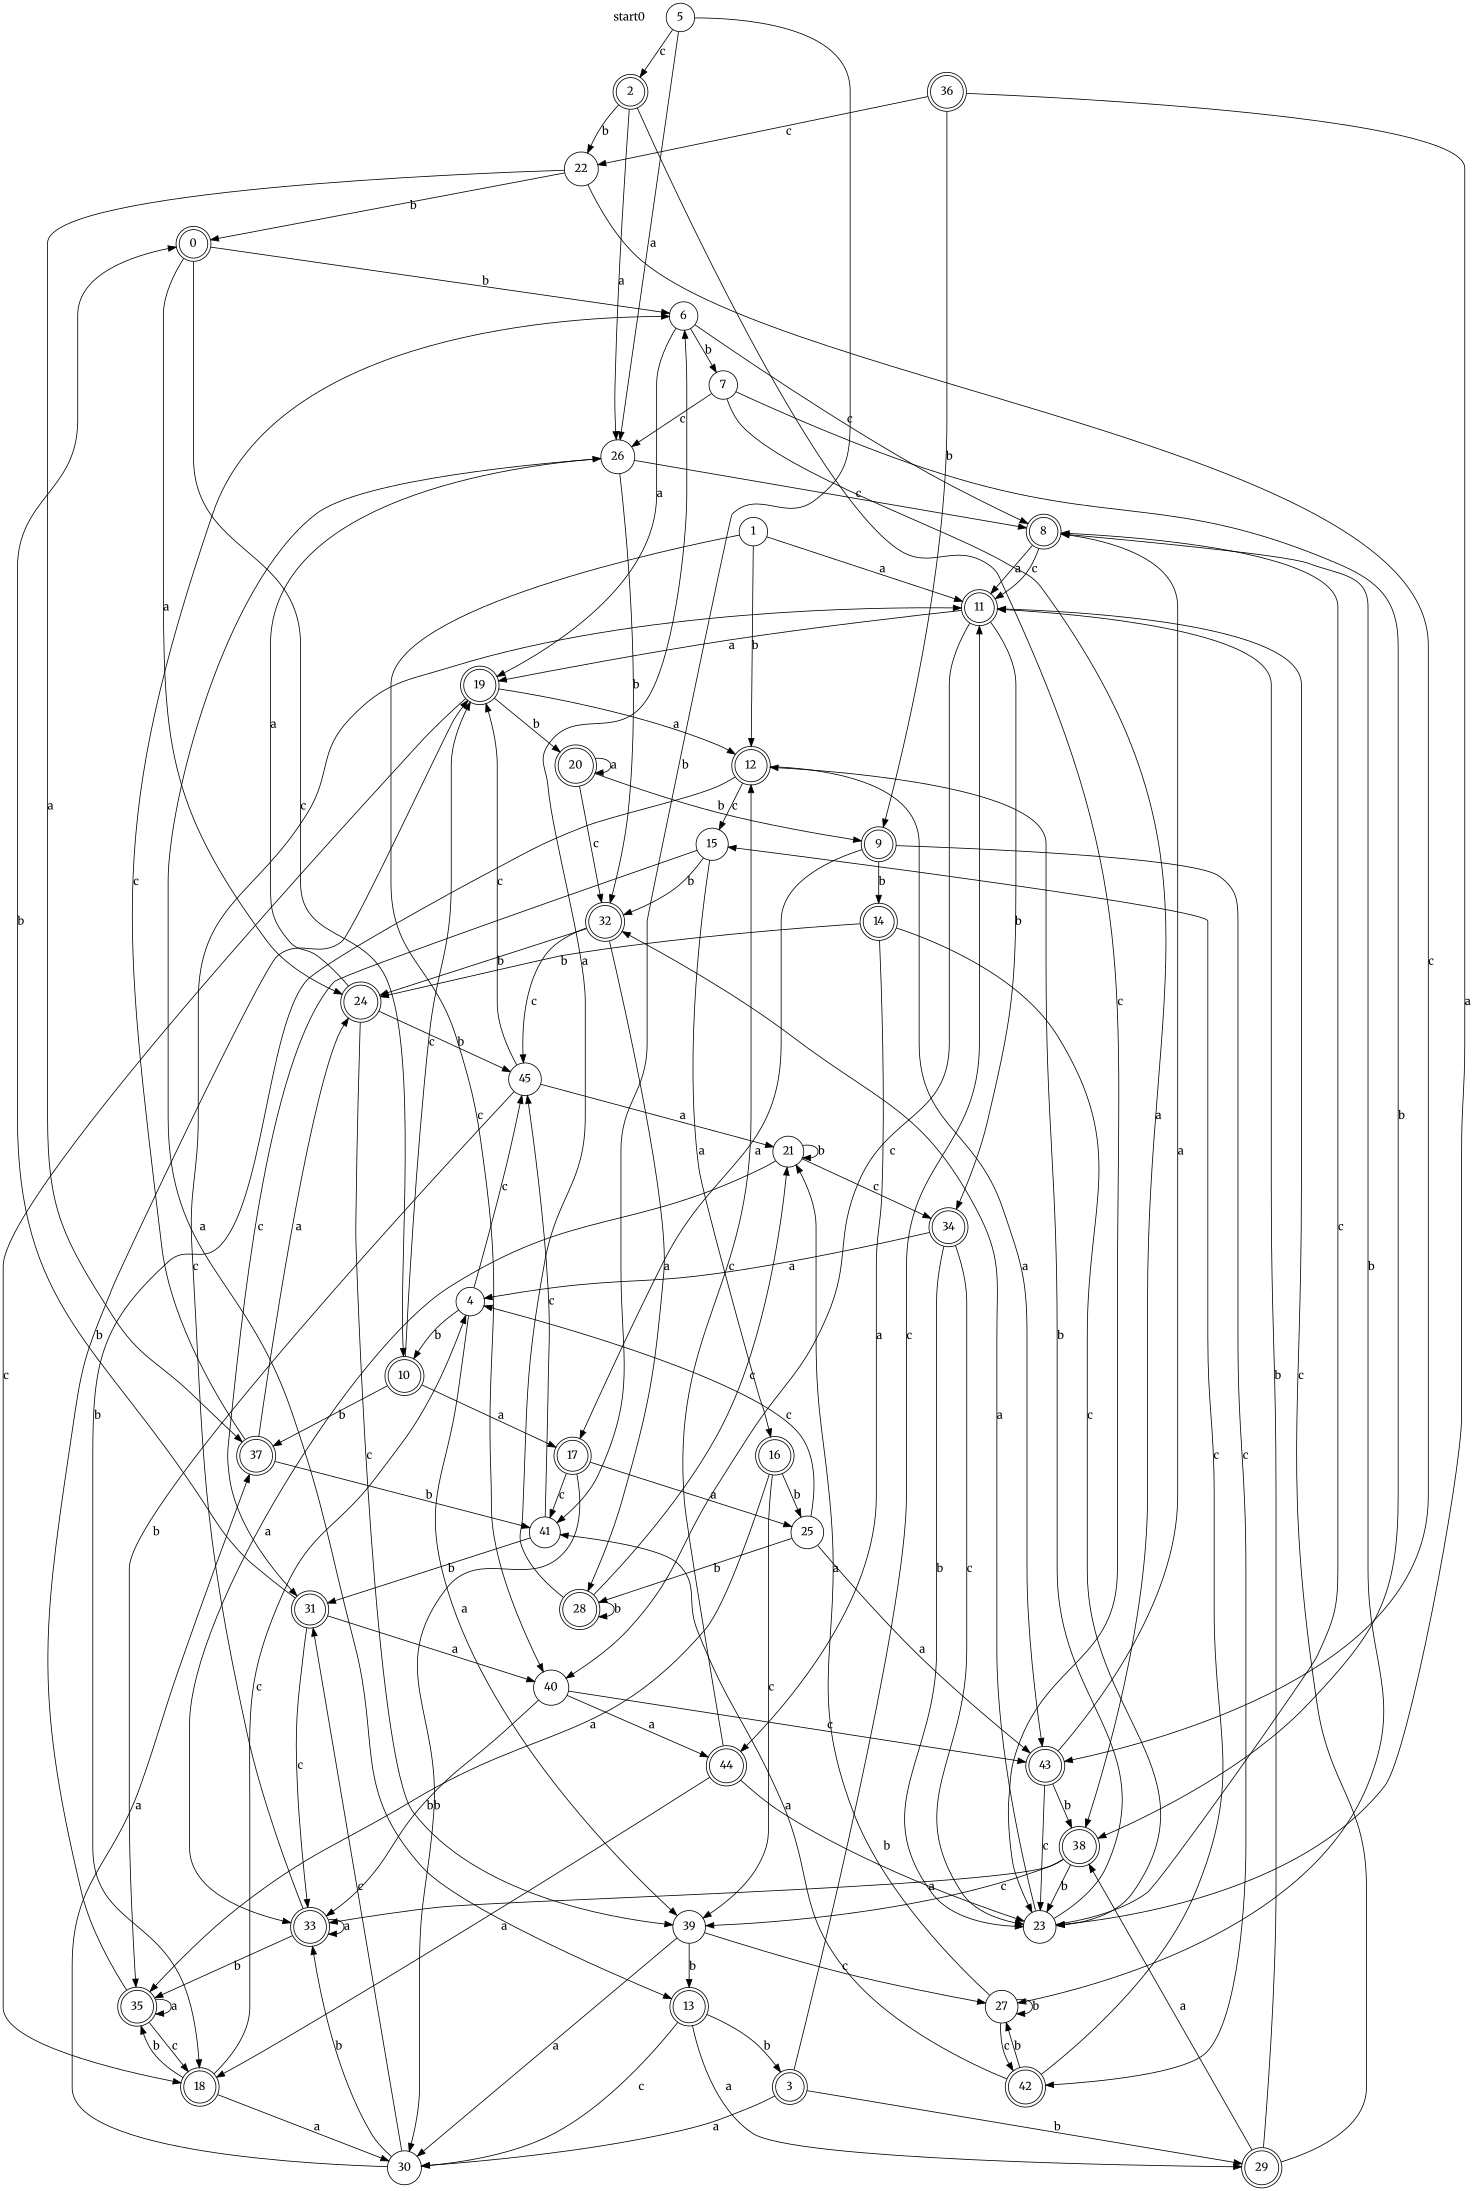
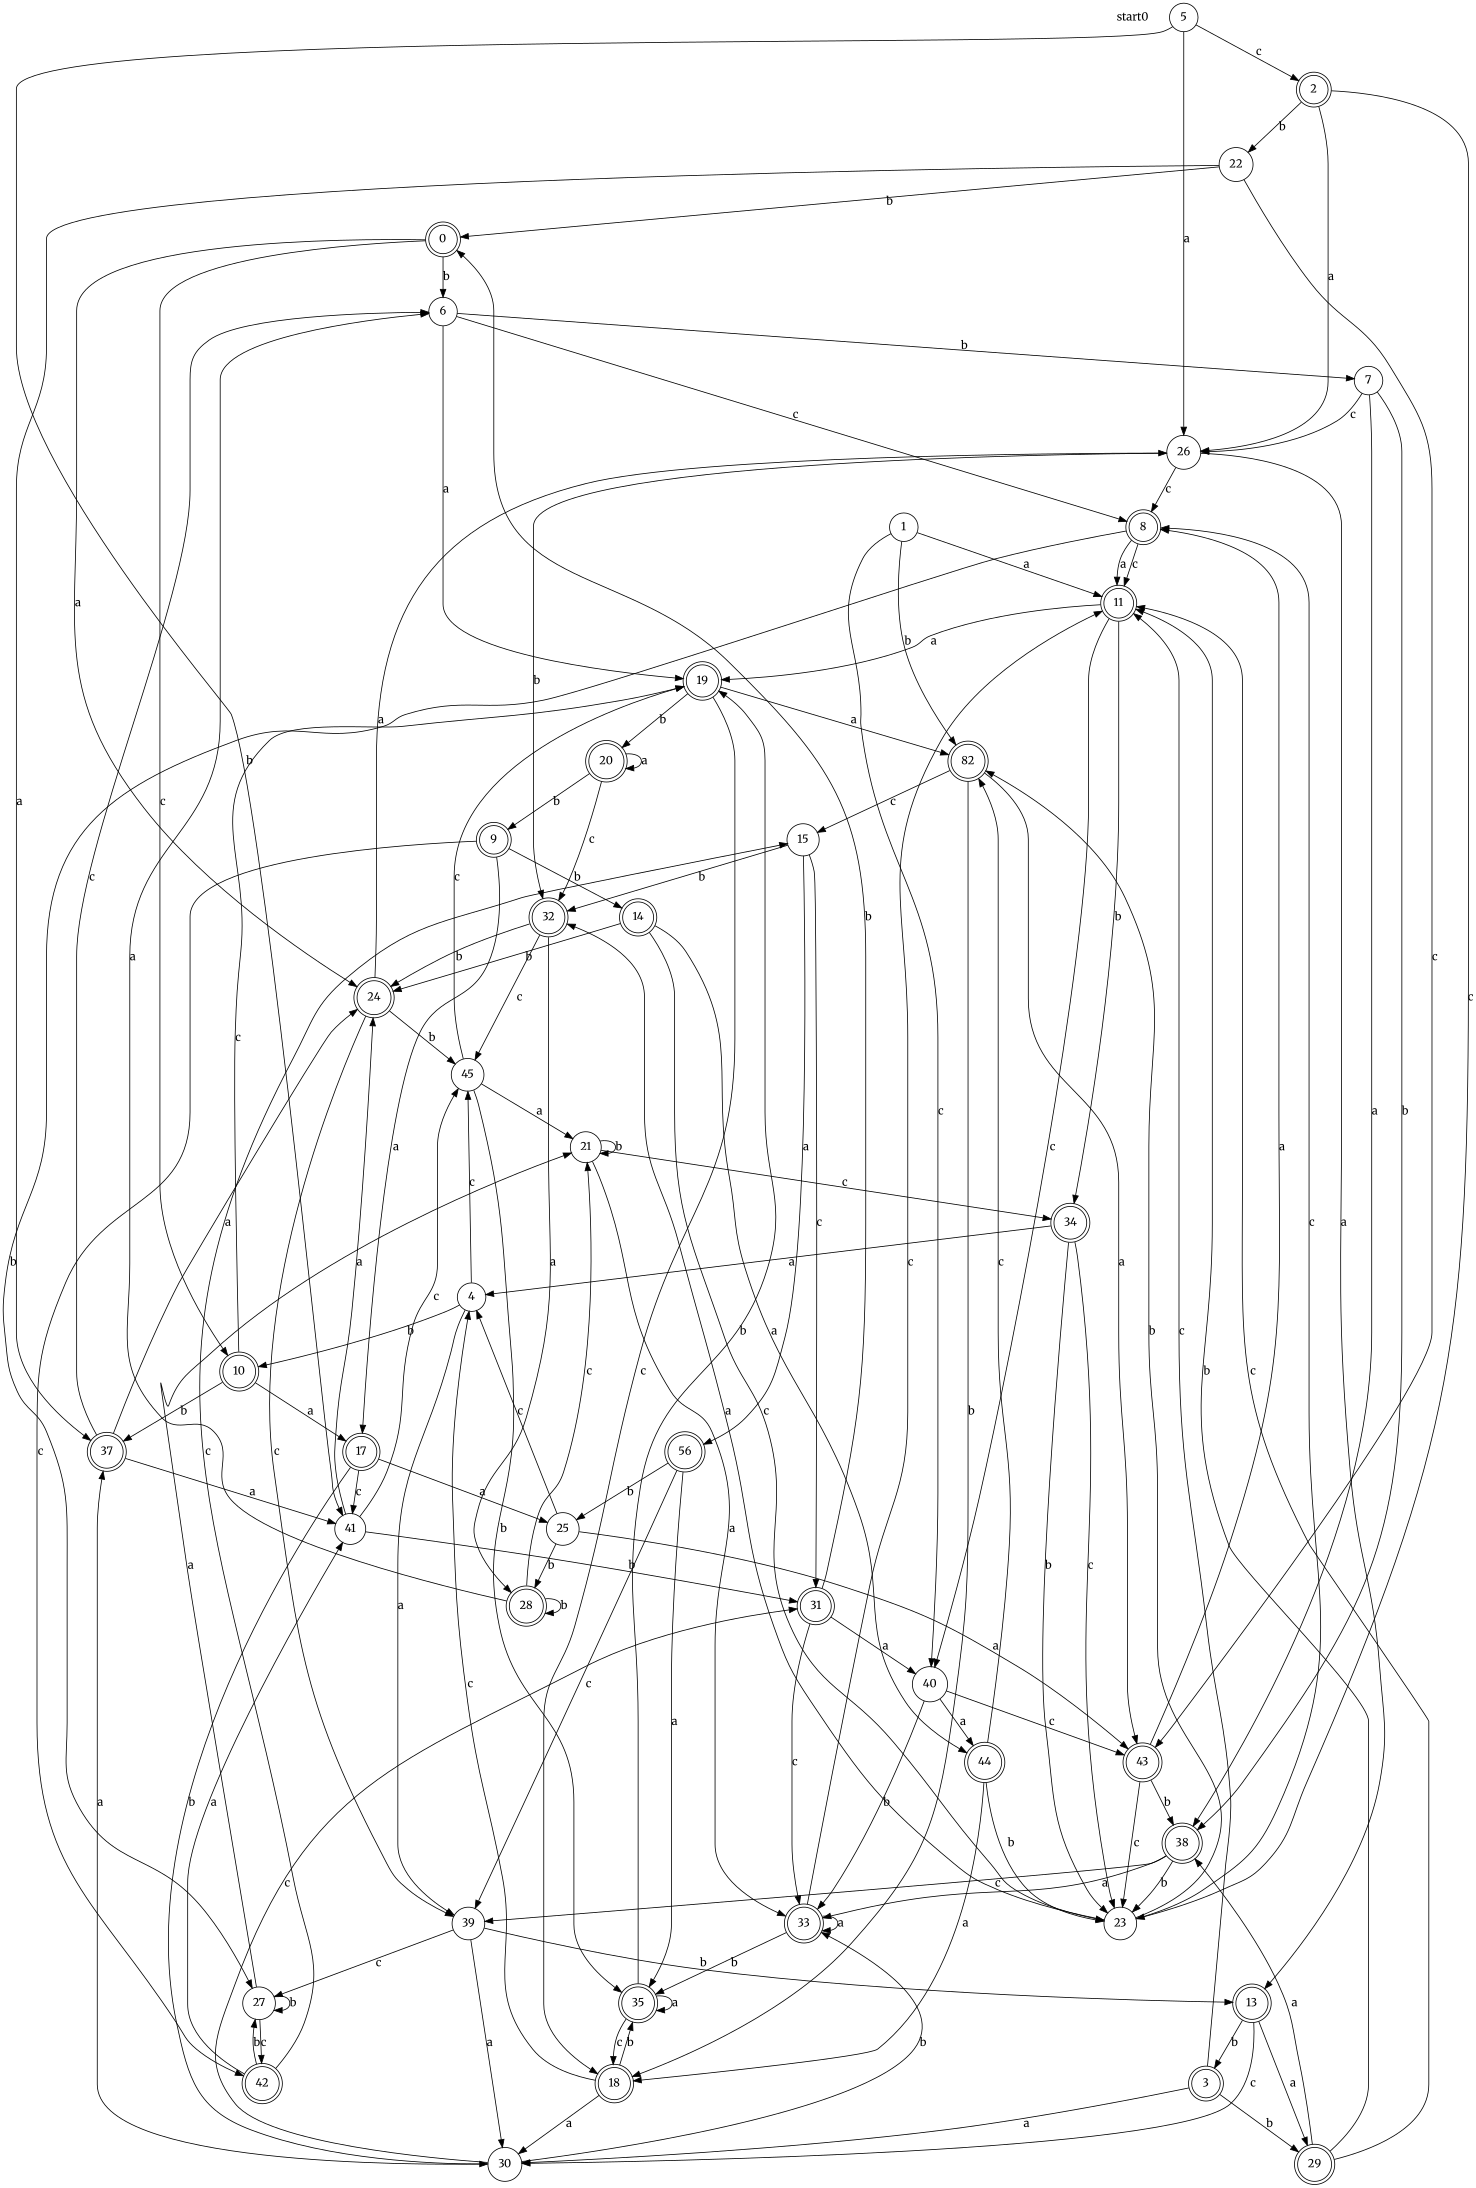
  digraph {
    fontname=Merriweather
    rankdir=TB
    node [fontname=Merriweather shape=doublecircle color=black fillcolor=white style="rounded,filled"]
    edge [fontname=Merriweather]
    __start0 [shape=none color="" fillcolor="" style=""]
    n2 [label=0]
    n3 [label=6 shape=circle style=filled]
    n4 [label=10]
    n5 [label=24]
    n6 [label=7 shape=circle style=filled]
    n7 [label=8]
    n8 [label=19]
    n9 [label=17]
    n10 [label=37]
    n11 [label=26 shape=circle style=filled]
    n12 [label=39 shape=circle]
    n13 [label=45 shape=circle style=filled]
    n14 [label=1 shape=circle style=filled]
    n15 [label=11]
-   n16 [label=12]
+   n16 [label=82]
    n17 [label=40 shape=circle style=filled]
    n18 [label=34]
    n19 [label=15 shape=circle style=filled]
    n20 [label=18]
    n21 [label=43]
    n22 [label=44]
    n23 [label=33]
    n24 [label=2]
    n25 [label=22 shape=circle style=filled]
    n26 [label=23 shape=circle style=filled]
    n27 [label=32]
    n28 [label=13]
    n29 [label=3]
    n30 [label=29]
    n31 [label=30 shape=circle style=filled]
    n32 [label=38]
    n33 [label=31]
    n34 [label=4 shape=circle style=filled]
    n35 [label=27 shape=circle style=filled]
    n36 [label=35]
    n37 [label=21 shape=circle style=filled]
    n38 [label=5 shape=circle style=filled]
    n39 [label=41 shape=circle style=filled]
    n40 [label=20]
    n41 [label=42]
    n42 [label=9]
    n43 [label=14]
    n44 [label=25 shape=circle style=filled]
-   n45 [label=16]
+   n45 [label=56]
    n46 [label=28]
-   n47 [label=36]
    n2 -> n3 [label=b]
    n2 -> n4 [label=c]
    n2 -> n5 [label=a]
    n3 -> n6 [label=b]
    n3 -> n7 [label=c]
    n3 -> n8 [label=a]
    n4 -> n8 [label=c]
    n4 -> n9 [label=a]
    n4 -> n10 [label=b]
    n5 -> n11 [label=a]
    n5 -> n12 [label=c]
    n5 -> n13 [label=b]
    n6 -> n11 [label=c]
    n6 -> n32 [label=a]
    n6 -> n32 [label=b]
    n7 -> n15 [label=a]
    n7 -> n15 [label=c]
    n7 -> n35 [label=b]
    n8 -> n16 [label=a]
    n8 -> n20 [label=c]
    n8 -> n40 [label=b]
    n9 -> n31 [label=b]
    n9 -> n39 [label=c]
    n9 -> n44 [label=a]
    n10 -> n3 [label=c]
    n10 -> n5 [label=a]
-   n10 -> n39 [label=b]
+   n10 -> n39 [label=a]
    n11 -> n7 [label=c]
    n11 -> n27 [label=b]
    n11 -> n28 [label=a]
    n12 -> n28 [label=b]
    n12 -> n31 [label=a]
    n12 -> n35 [label=c]
    n13 -> n8 [label=c]
    n13 -> n36 [label=b]
    n13 -> n37 [label=a]
    n14 -> n15 [label=a]
    n14 -> n16 [label=b]
    n14 -> n17 [label=c]
    n15 -> n8 [label=a]
    n15 -> n17 [label=c]
    n15 -> n18 [label=b]
    n16 -> n19 [label=c]
    n16 -> n20 [label=b]
    n16 -> n21 [label=a]
    n17 -> n21 [label=c]
    n17 -> n22 [label=a]
    n17 -> n23 [label=b]
    n18 -> n26 [label=b]
    n18 -> n26 [label=c]
    n18 -> n34 [label=a]
    n19 -> n27 [label=b]
    n19 -> n33 [label=c]
    n19 -> n45 [label=a]
    n20 -> n31 [label=a]
    n20 -> n34 [label=c]
    n20 -> n36 [label=b]
    n21 -> n7 [label=a]
    n21 -> n26 [label=c]
    n21 -> n32 [label=b]
    n22 -> n16 [label=c]
    n22 -> n20 [label=a]
    n22 -> n26 [label=b]
    n23 -> n15 [label=c]
    n23 -> n23 [label=a]
    n23 -> n36 [label=b]
    n24 -> n11 [label=a]
    n24 -> n25 [label=b]
    n24 -> n26 [label=c]
    n25 -> n2 [label=b]
    n25 -> n10 [label=a]
    n25 -> n21 [label=c]
    n26 -> n7 [label=c]
    n26 -> n16 [label=b]
    n26 -> n27 [label=a]
    n27 -> n5 [label=b]
    n27 -> n13 [label=c]
    n27 -> n46 [label=a]
    n28 -> n29 [label=b]
    n28 -> n30 [label=a]
    n28 -> n31 [label=c]
    n29 -> n15 [label=c]
    n29 -> n30 [label=b]
    n29 -> n31 [label=a]
    n30 -> n15 [label=b]
    n30 -> n15 [label=c]
    n30 -> n32 [label=a]
    n31 -> n10 [label=a]
    n31 -> n23 [label=b]
    n31 -> n33 [label=c]
    n32 -> n12 [label=c]
    n32 -> n23 [label=a]
    n32 -> n26 [label=b]
    n33 -> n2 [label=b]
    n33 -> n17 [label=a]
    n33 -> n23 [label=c]
    n34 -> n4 [label=b]
    n34 -> n12 [label=a]
    n34 -> n13 [label=c]
    n35 -> n35 [label=b]
    n35 -> n37 [label=a]
    n35 -> n41 [label=c]
    n36 -> n8 [label=b]
    n36 -> n20 [label=c]
    n36 -> n36 [label=a]
    n37 -> n18 [label=c]
    n37 -> n23 [label=a]
    n37 -> n37 [label=b]
    n38 -> n11 [label=a]
    n38 -> n24 [label=c]
    n38 -> n39 [label=b]
+   n39 -> n5 [label=a]
    n39 -> n13 [label=c]
    n39 -> n33 [label=b]
    n40 -> n27 [label=c]
    n40 -> n40 [label=a]
    n40 -> n42 [label=b]
    n41 -> n19 [label=c]
    n41 -> n35 [label=b]
    n41 -> n39 [label=a]
    n42 -> n9 [label=a]
    n42 -> n41 [label=c]
    n42 -> n43 [label=b]
    n43 -> n5 [label=b]
    n43 -> n22 [label=a]
    n43 -> n26 [label=c]
    n44 -> n21 [label=a]
    n44 -> n34 [label=c]
    n44 -> n46 [label=b]
    n45 -> n12 [label=c]
    n45 -> n36 [label=a]
    n45 -> n44 [label=b]
    n46 -> n3 [label=a]
    n46 -> n37 [label=c]
    n46 -> n46 [label=b]
-   n47 -> n25 [label=c]
-   n47 -> n26 [label=a]
-   n47 -> n42 [label=b]
  }
